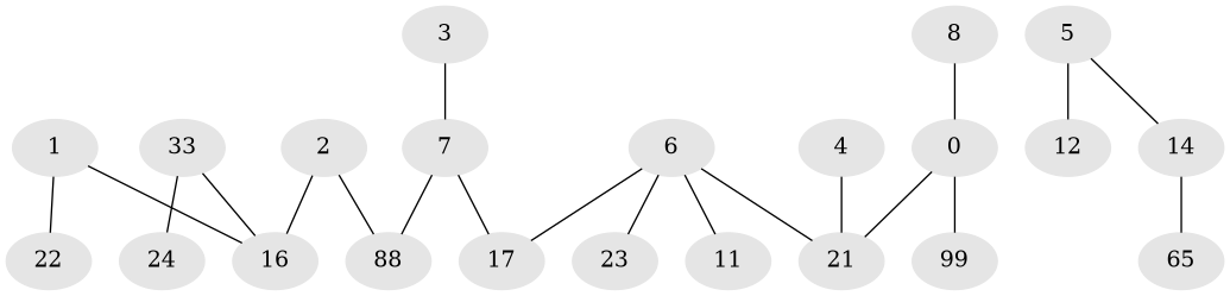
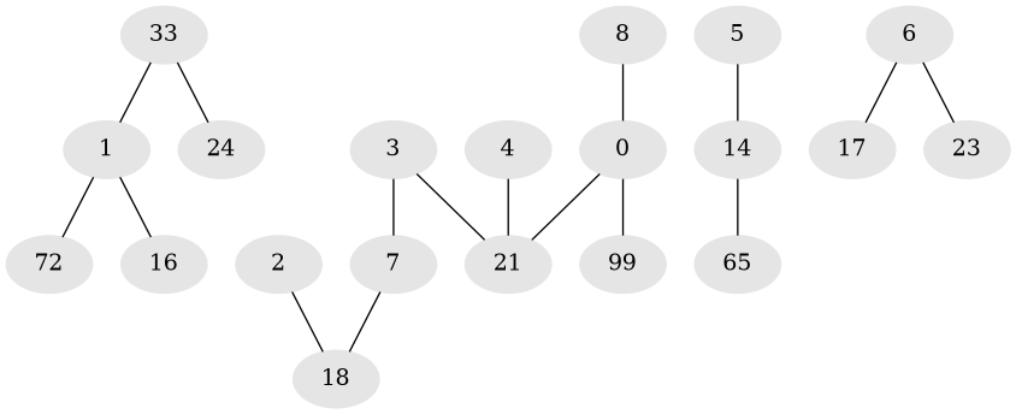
  graph {
    node [color=gray90 style=filled]
    edge [weight=1.0]
    1
-   22
+   22 [label=72]
    16
    2
-   18 [label=88]
+   18
    5
-   12
    14
    3
    7
    21
    17
    4
    n14 [label=65]
    6
-   11
    23
    n18 [label=0]
    8
    n20 [label=99]
    n21 [label=33]
    n22 [label=24]
    1 -- 22
    1 -- 16
-   2 -- 16
    2 -- 18
-   5 -- 12
    5 -- 14
    14 -- n14
    3 -- 7
-   6 -- 21
+   3 -- 21
    7 -- 18
-   7 -- 17
    4 -- 21
    6 -- 17
-   6 -- 11
    6 -- 23
    n18 -- 21
    n18 -- n20
    8 -- n18
-   n21 -- 16
+   n21 -- 1
    n21 -- n22
  }
